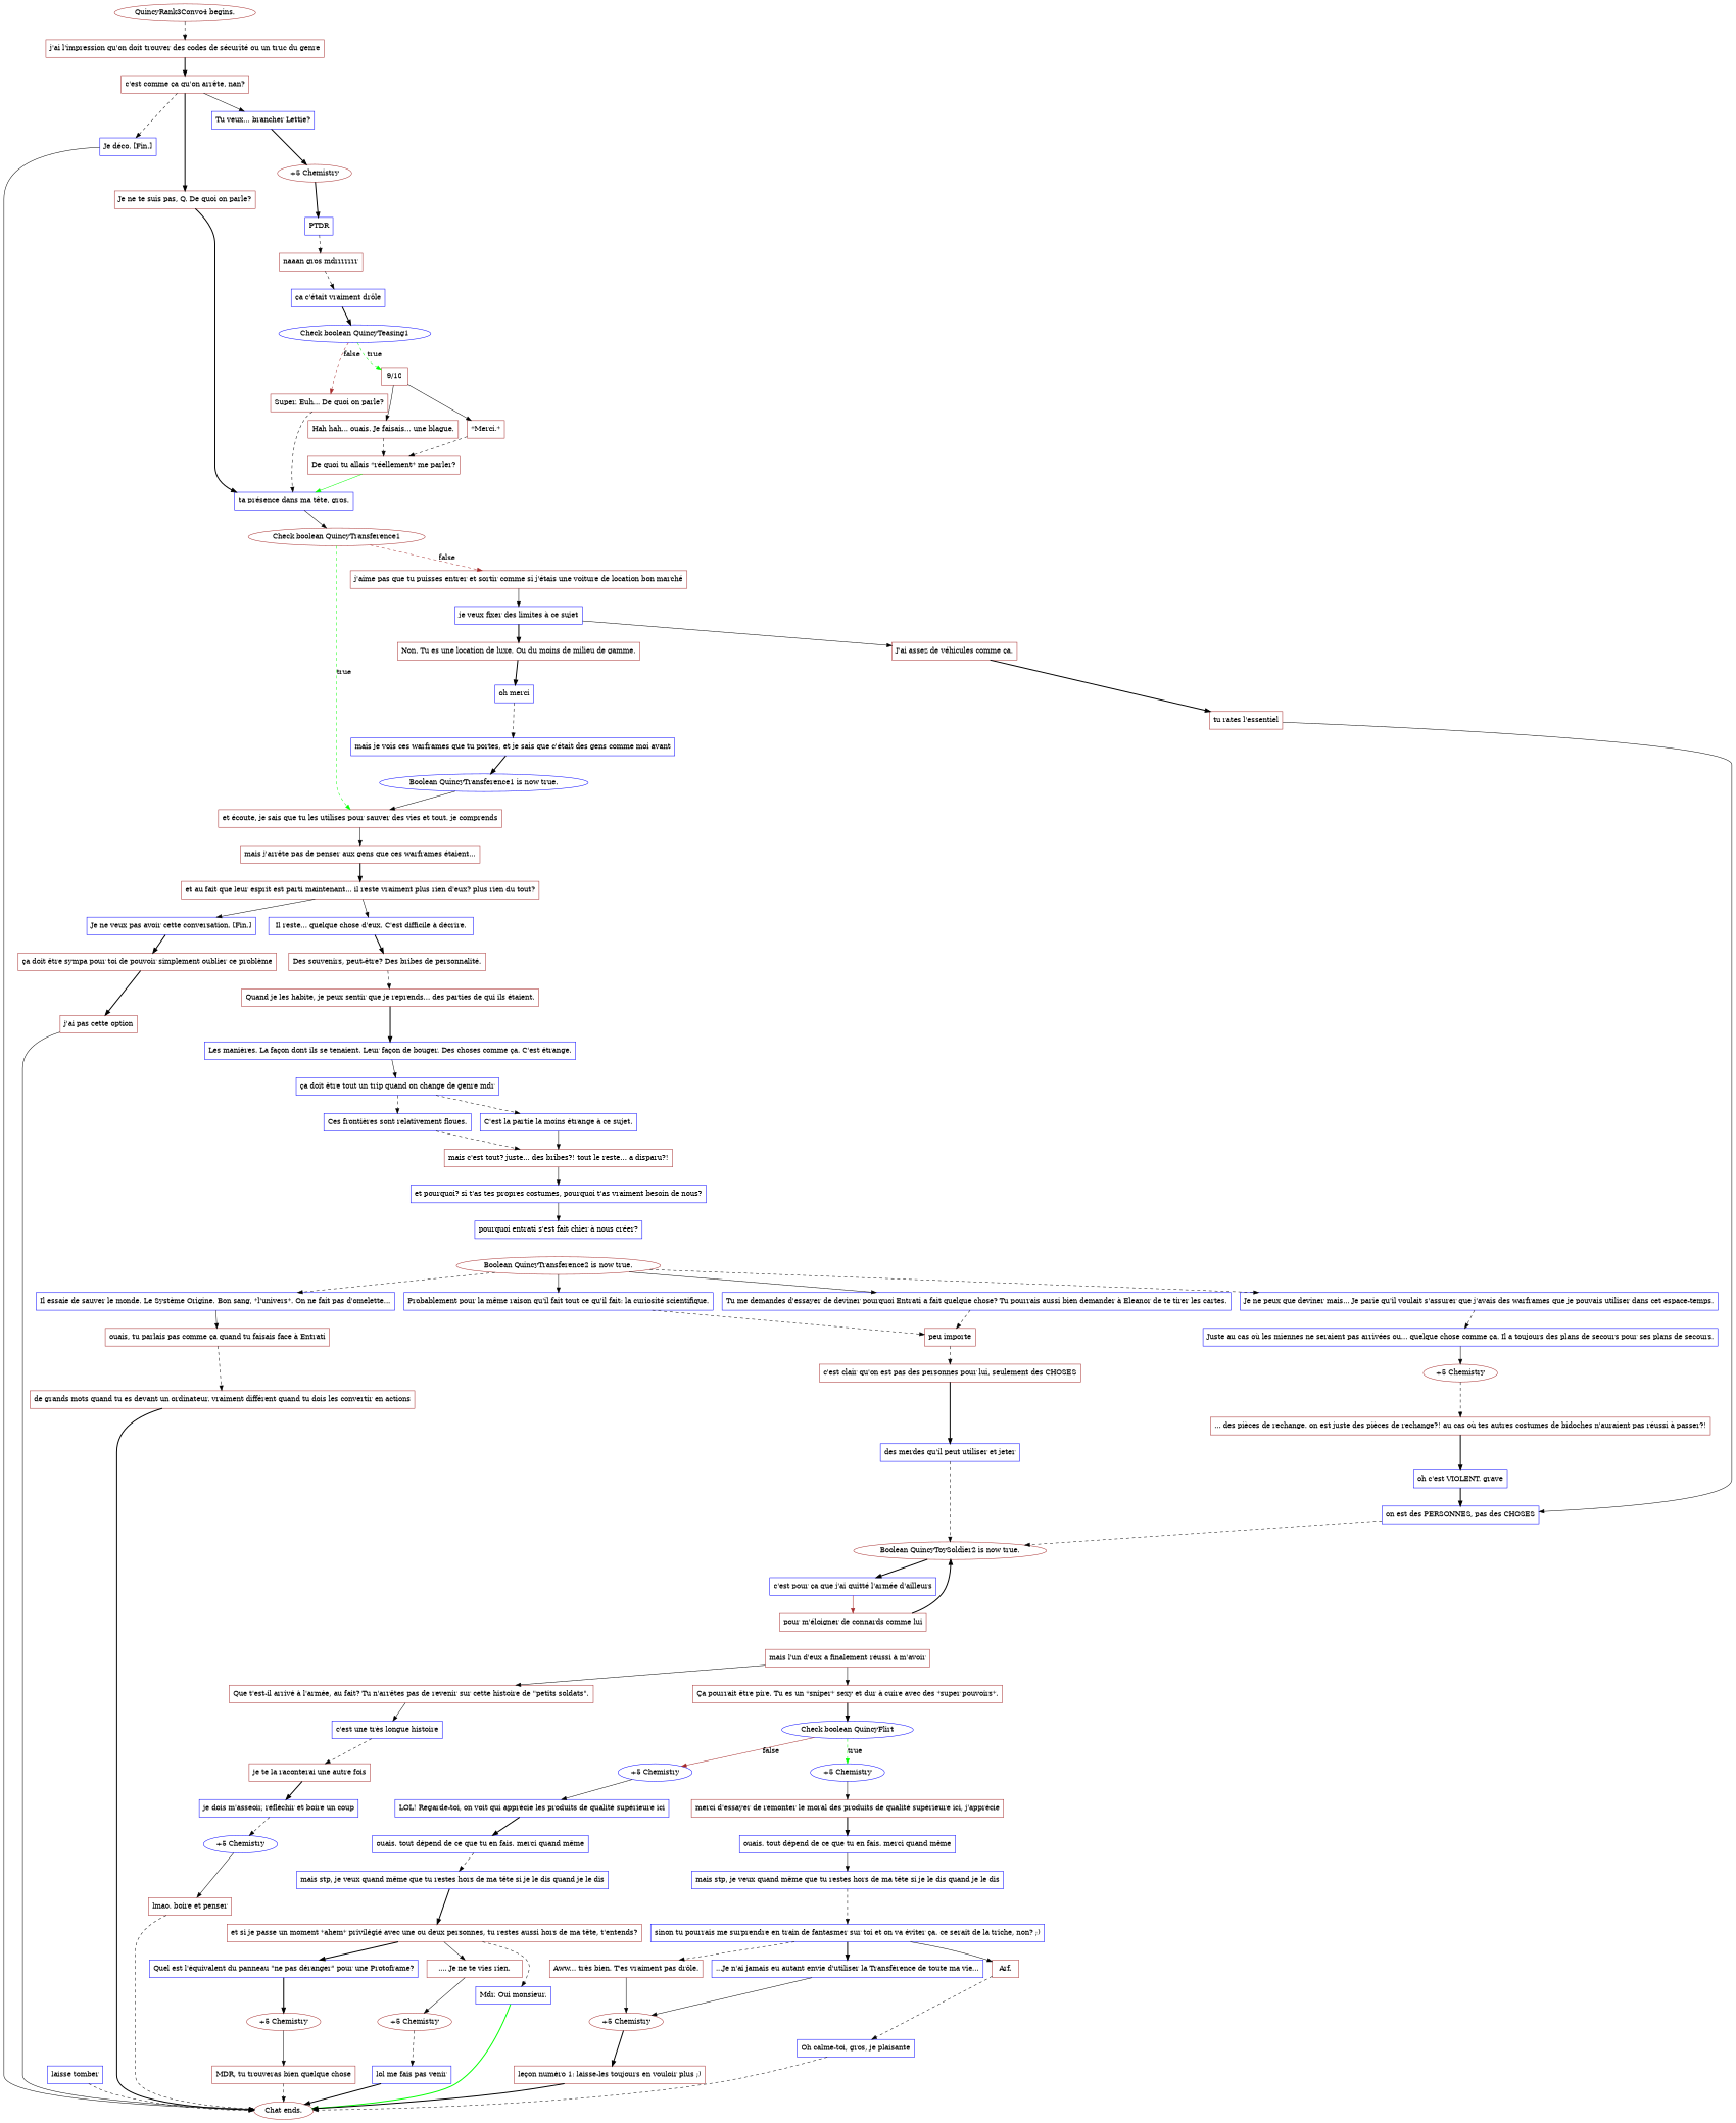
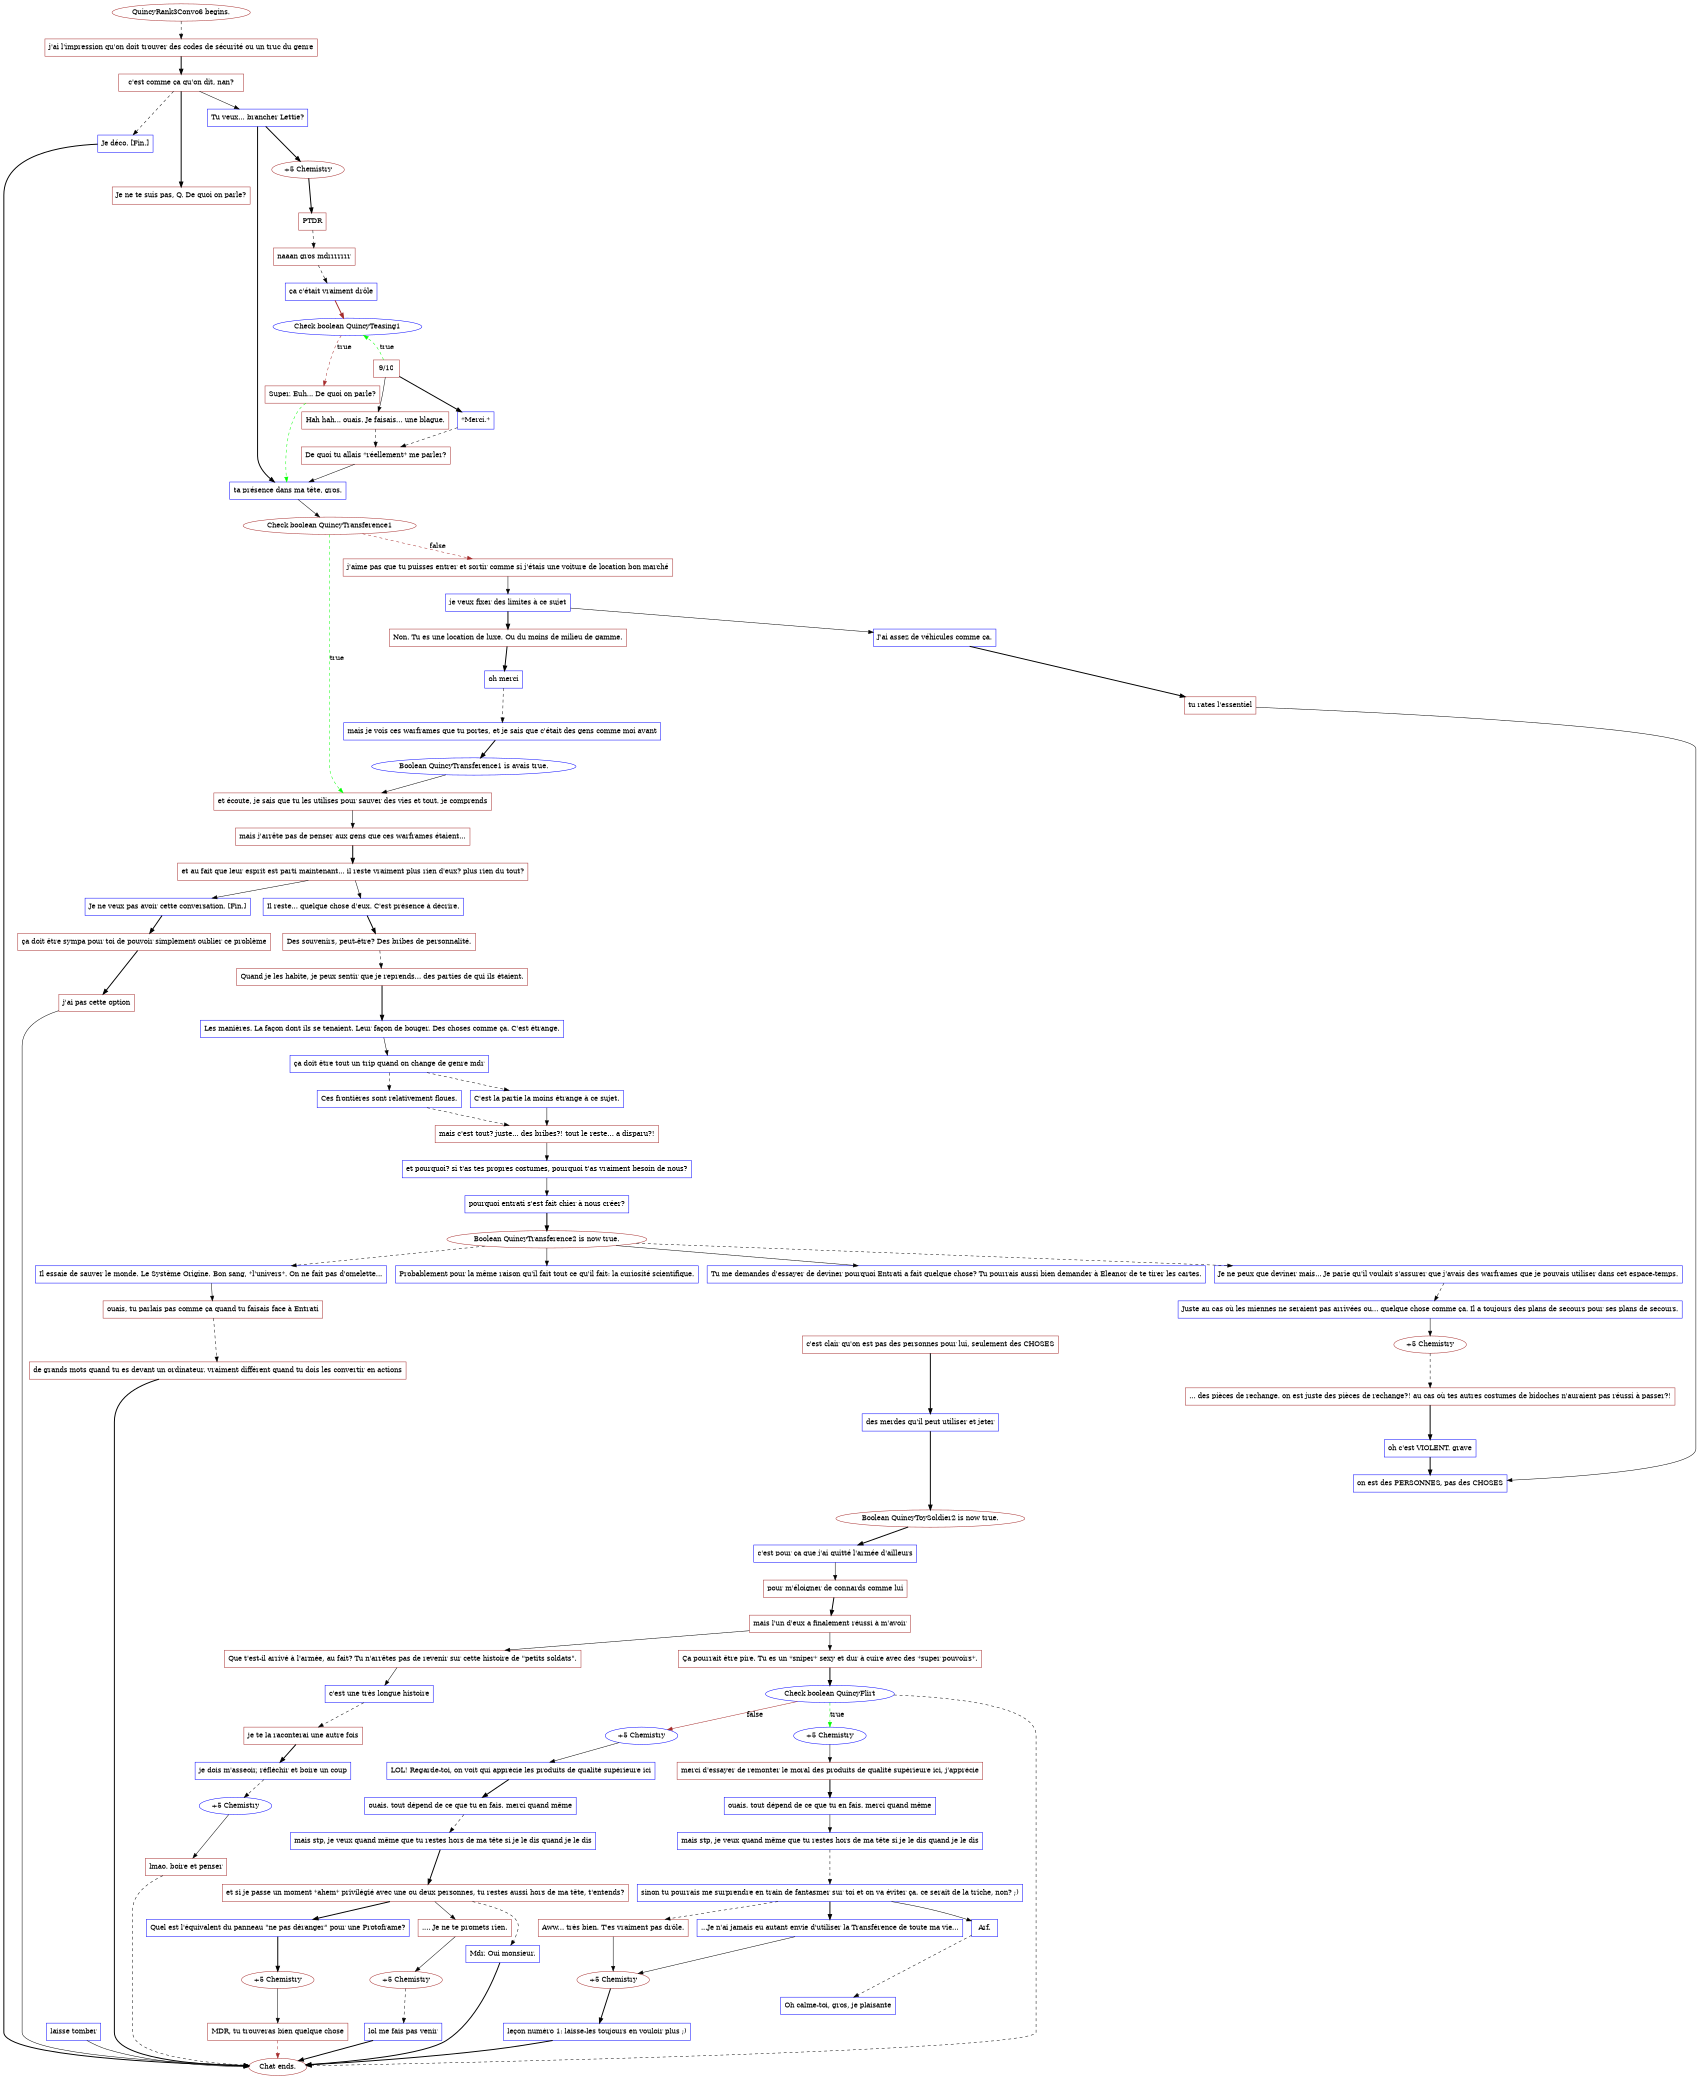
  digraph {
    node [color=blue shape=box]
    edge [style=dashed]
-   "QuincyRank3Convo4 begins." [color=brown shape=""]
+   "QuincyRank3Convo4 begins." [color=brown label="QuincyRank3Convo6 begins." shape=""]
    n2 [color=brown label="j'ai l'impression qu'on doit trouver des codes de sécurité ou un truc du genre"]
-   n3 [color=brown label="c'est comme ça qu'on arrête, nan?"]
+   n3 [color=brown label="c'est comme ça qu'on dit, nan?"]
    n4 [label="Tu veux... brancher Lettie?"]
    n5 [color=brown label="Je ne te suis pas, Q. De quoi on parle?"]
    n6 [label="Je déco. [Fin.]"]
    n7 [color=brown label="+5 Chemistry" shape=""]
    n8 [label="ta présence dans ma tête, gros."]
    "Chat ends." [color=brown shape=""]
-   n10 [label=PTDR]
+   n10 [color=brown label=PTDR]
    n11 [color=brown label="Check boolean QuincyTransference1" shape=""]
    n12 [color=brown label="naaan gros mdrrrrrrr"]
    n13 [color=brown label="et écoute, je sais que tu les utilises pour sauver des vies et tout. je comprends"]
    n14 [color=brown label="j'aime pas que tu puisses entrer et sortir comme si j'étais une voiture de location bon marché"]
    n15 [label="ça c'était vraiment drôle"]
    n16 [color=brown label="mais j'arrête pas de penser aux gens que ces warframes étaient..."]
    n17 [label="je veux fixer des limites à ce sujet"]
    n18 [label="Check boolean QuincyTeasing1" shape=""]
    n19 [color=brown label="et au fait que leur esprit est parti maintenant... il reste vraiment plus rien d'eux? plus rien du tout?"]
    n20 [color=brown label="Non. Tu es une location de luxe. Ou du moins de milieu de gamme."]
-   n21 [color=brown label="J'ai assez de véhicules comme ça."]
+   n21 [label="J'ai assez de véhicules comme ça."]
    n22 [color=brown label="9/10"]
    n23 [color=brown label="Super. Euh... De quoi on parle?"]
-   n24 [label="Il reste... quelque chose d'eux. C'est difficile à décrire."]
+   n24 [label="Il reste... quelque chose d'eux. C'est présence à décrire."]
    n25 [label="Je ne veux pas avoir cette conversation. [Fin.]"]
    n26 [label="oh merci"]
    n27 [color=brown label="tu rates l'essentiel"]
-   n28 [color=brown label="*Merci.*"]
+   n28 [label="*Merci.*"]
    n29 [color=brown label="Hah hah... ouais. Je faisais... une blague."]
    n30 [color=brown label="Des souvenirs, peut-être? Des bribes de personnalité."]
    n31 [color=brown label="ça doit être sympa pour toi de pouvoir simplement oublier ce problème"]
    n32 [label="mais je vois ces warframes que tu portes, et je sais que c'était des gens comme moi avant"]
    n33 [label="on est des PERSONNES, pas des CHOSES"]
    n34 [color=brown label="De quoi tu allais *réellement* me parler?"]
    n35 [color=brown label="Quand je les habite, je peux sentir que je reprends... des parties de qui ils étaient."]
    n36 [color=brown label="j'ai pas cette option"]
-   n37 [label="Boolean QuincyTransference1 is now true." shape=""]
+   n37 [label="Boolean QuincyTransference1 is avais true." shape=""]
    n38 [label="laisse tomber"]
    n39 [label="Les manières. La façon dont ils se tenaient. Leur façon de bouger. Des choses comme ça. C'est étrange."]
    n40 [label="ça doit être tout un trip quand on change de genre mdr"]
    n41 [label="C'est la partie la moins étrange à ce sujet."]
    n42 [label="Ces frontières sont relativement floues."]
    n43 [color=brown label="mais c'est tout? juste... des bribes?! tout le reste... a disparu?!"]
    n44 [label="et pourquoi? si t'as tes propres costumes, pourquoi t'as vraiment besoin de nous?"]
    n45 [label="pourquoi entrati s'est fait chier à nous créer?"]
    n46 [color=brown label="Boolean QuincyTransference2 is now true." shape=""]
    n47 [label="Je ne peux que deviner mais... Je parie qu'il voulait s'assurer que j'avais des warframes que je pouvais utiliser dans cet espace-temps."]
    n48 [label="Probablement pour la même raison qu'il fait tout ce qu'il fait: la curiosité scientifique."]
    n49 [label="Il essaie de sauver le monde. Le Système Origine. Bon sang, *l'univers*. On ne fait pas d'omelette..."]
    n50 [label="Tu me demandes d'essayer de deviner pourquoi Entrati a fait quelque chose? Tu pourrais aussi bien demander à Eleanor de te tirer les cartes."]
    n51 [label="Juste au cas où les miennes ne seraient pas arrivées ou... quelque chose comme ça. Il a toujours des plans de secours pour ses plans de secours."]
-   n52 [color=brown label="peu importe"]
    n53 [color=brown label="ouais, tu parlais pas comme ça quand tu faisais face à Entrati"]
    n54 [color=brown label="+5 Chemistry" shape=""]
    n55 [color=brown label="c'est clair qu'on est pas des personnes pour lui, seulement des CHOSES"]
    n56 [color=brown label="de grands mots quand tu es devant un ordinateur. vraiment différent quand tu dois les convertir en actions"]
    n57 [color=brown label="... des pièces de rechange. on est juste des pièces de rechange?! au cas où tes autres costumes de bidoches n'auraient pas réussi à passer?!"]
    n58 [label="des merdes qu'il peut utiliser et jeter"]
    n59 [label="oh c'est VIOLENT. grave"]
    n60 [color=brown label="Boolean QuincyToySoldier2 is now true." shape=""]
    n61 [label="c'est pour ça que j'ai quitté l'armée d'ailleurs"]
    n62 [color=brown label="pour m'éloigner de connards comme lui"]
    n63 [color=brown label="mais l'un d'eux a finalement réussi à m'avoir"]
    n64 [color=brown label="Ça pourrait être pire. Tu es un *sniper* sexy et dur à cuire avec des *super pouvoirs*."]
    n65 [color=brown label="Que t'est-il arrivé à l'armée, au fait? Tu n'arrêtes pas de revenir sur cette histoire de \"petits soldats\"."]
    n66 [label="Check boolean QuincyFlirt" shape=""]
    n67 [label="c'est une très longue histoire"]
    n68 [label="+5 Chemistry" shape=""]
    n69 [label="+5 Chemistry" shape=""]
    n70 [color=brown label="je te la raconterai une autre fois"]
    n71 [color=brown label="merci d'essayer de remonter le moral des produits de qualité supérieure ici, j'apprécie"]
    n72 [label="LOL! Regarde-toi, on voit qui apprécie les produits de qualité supérieure ici"]
    n73 [label="je dois m'asseoir, réfléchir et boire un coup"]
    n74 [label="ouais. tout dépend de ce que tu en fais. merci quand même"]
    n75 [label="ouais. tout dépend de ce que tu en fais. merci quand même"]
    n76 [label="+5 Chemistry" shape=""]
    n77 [label="mais stp, je veux quand même que tu restes hors de ma tête si je le dis quand je le dis"]
    n78 [label="mais stp, je veux quand même que tu restes hors de ma tête si je le dis quand je le dis"]
    n79 [color=brown label="lmao. boire et penser"]
    n80 [label="sinon tu pourrais me surprendre en train de fantasmer sur toi et on va éviter ça. ce serait de la triche, non? ;)"]
    n81 [color=brown label="et si je passe un moment *ahem* privilégié avec une ou deux personnes, tu restes aussi hors de ma tête, t'entends?"]
    n82 [label="...Je n'ai jamais eu autant envie d'utiliser la Transférence de toute ma vie..."]
    n83 [color=brown label="Aww... très bien. T'es vraiment pas drôle."]
-   n84 [color=brown label="Arf."]
+   n84 [label="Arf."]
    n85 [label="Quel est l'équivalent du panneau \"ne pas déranger\" pour une Protoframe?"]
-   n86 [color=brown label=".... Je ne te vies rien."]
+   n86 [color=brown label=".... Je ne te promets rien."]
    n87 [label="Mdr. Oui monsieur."]
    n88 [color=brown label="+5 Chemistry" shape=""]
    n89 [label="Oh calme-toi, gros, je plaisante"]
    n90 [color=brown label="+5 Chemistry" shape=""]
    n91 [color=brown label="+5 Chemistry" shape=""]
-   n92 [color=brown label="leçon numéro 1: laisse-les toujours en vouloir plus ;)"]
+   n92 [label="leçon numéro 1: laisse-les toujours en vouloir plus ;)"]
    n93 [color=brown label="MDR, tu trouveras bien quelque chose"]
    n94 [label="lol me fais pas venir"]
    "QuincyRank3Convo4 begins." -> n2
    n2 -> n3 [style=bold]
    n3 -> n4 [style=solid]
    n3 -> n5 [style=bold]
    n3 -> n6
    n4 -> n7 [style=bold]
-   n5 -> n8 [style=bold]
-   n6 -> "Chat ends." [style=solid]
+   n4 -> n8 [style=bold]
+   n6 -> "Chat ends." [style=bold]
    n7 -> n10 [style=bold]
    n8 -> n11 [style=solid]
    n10 -> n12
    n11 -> n13 [color=green label=true]
    n11 -> n14 [color=brown label=false]
    n12 -> n15
    n13 -> n16 [style=solid]
    n14 -> n17 [style=solid]
-   n15 -> n18 [style=bold]
+   n15 -> n18 [style=bold color=brown]
    n16 -> n19 [style=bold]
    n17 -> n20 [style=bold]
    n17 -> n21 [style=solid]
-   n18 -> n22 [color=green label=true]
-   n18 -> n23 [color=brown label=false]
+   n22 -> n18 [color=green label=true]
+   n18 -> n23 [color=brown label=true]
    n19 -> n24 [style=solid]
    n19 -> n25 [style=solid]
    n20 -> n26 [style=bold]
    n21 -> n27 [style=bold]
-   n22 -> n28 [style=solid]
+   n22 -> n28 [style=bold]
    n22 -> n29 [style=solid]
-   n23 -> n8
+   n23 -> n8 [color=green]
    n24 -> n30 [style=bold]
    n25 -> n31 [style=bold]
    n26 -> n32
    n27 -> n33 [style=solid]
    n28 -> n34
    n29 -> n34
    n30 -> n35
    n31 -> n36 [style=bold]
    n32 -> n37 [style=bold]
-   n33 -> n60
-   n34 -> n8 [style=solid color=green]
+   n34 -> n8 [style=solid]
    n35 -> n39 [style=bold]
    n36 -> "Chat ends." [style=solid]
    n37 -> n13 [style=solid]
-   n38 -> "Chat ends."
+   n38 -> "Chat ends." [style=solid]
    n39 -> n40 [style=solid]
    n40 -> n41
    n40 -> n42
    n41 -> n43 [style=solid]
    n42 -> n43
    n43 -> n44 [style=solid]
    n44 -> n45 [style=solid]
+   n45 -> n46 [style=bold]
    n46 -> n47
    n46 -> n48 [style=solid]
    n46 -> n49
    n46 -> n50 [style=solid]
    n47 -> n51
-   n48 -> n52
    n49 -> n53 [style=solid]
-   n50 -> n52
    n51 -> n54 [style=solid]
-   n52 -> n55
    n53 -> n56
    n54 -> n57
    n55 -> n58 [style=bold]
    n56 -> "Chat ends." [style=bold]
    n57 -> n59 [style=bold]
-   n58 -> n60
+   n58 -> n60 [style=bold]
    n59 -> n33 [style=bold]
    n60 -> n61 [style=bold]
-   n61 -> n62 [style=solid color=brown]
-   n62 -> n60 [style=bold]
+   n61 -> n62 [style=solid]
+   n62 -> n63 [style=bold]
    n63 -> n64 [style=solid]
    n63 -> n65 [style=solid]
    n64 -> n66 [style=bold]
    n65 -> n67 [style=solid]
    n66 -> n68 [color=green label=true]
    n66 -> n69 [color=brown label=false style=solid]
    n67 -> n70
    n68 -> n71 [style=solid]
    n69 -> n72 [style=solid]
    n70 -> n73 [style=bold]
    n71 -> n74 [style=bold]
    n72 -> n75 [style=bold]
    n73 -> n76
    n74 -> n77 [style=solid]
    n75 -> n78
    n76 -> n79 [style=solid]
    n77 -> n80
    n78 -> n81 [style=bold]
    n79 -> "Chat ends."
    n80 -> n82 [style=bold]
    n80 -> n83
    n80 -> n84 [style=solid]
    n81 -> n85 [style=bold]
    n81 -> n86 [style=solid]
    n81 -> n87
    n82 -> n88 [style=solid]
    n83 -> n88 [style=solid]
    n84 -> n89
    n85 -> n90 [style=bold]
    n86 -> n91 [style=solid]
-   n87 -> "Chat ends." [style=bold color=green]
+   n87 -> "Chat ends." [style=bold]
    n88 -> n92 [style=bold]
-   n89 -> "Chat ends."
+   n66 -> "Chat ends."
    n90 -> n93 [style=solid]
    n91 -> n94
    n92 -> "Chat ends." [style=bold]
-   n93 -> "Chat ends."
+   n93 -> "Chat ends." [color=brown]
    n94 -> "Chat ends." [style=bold]
  }
